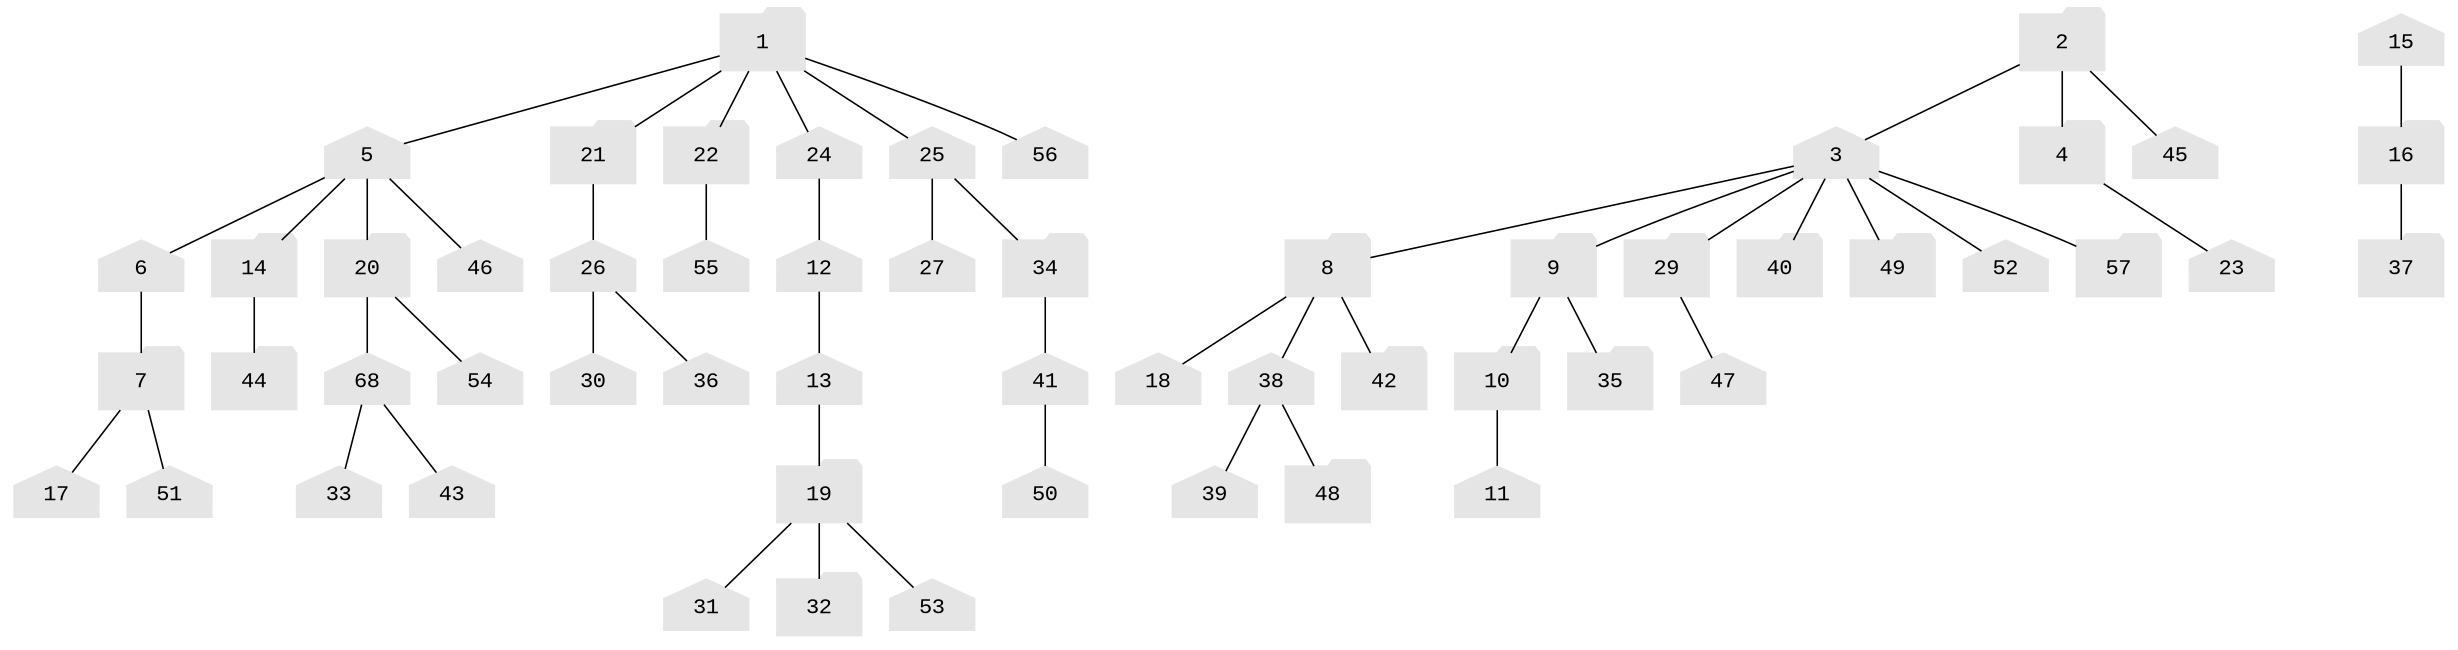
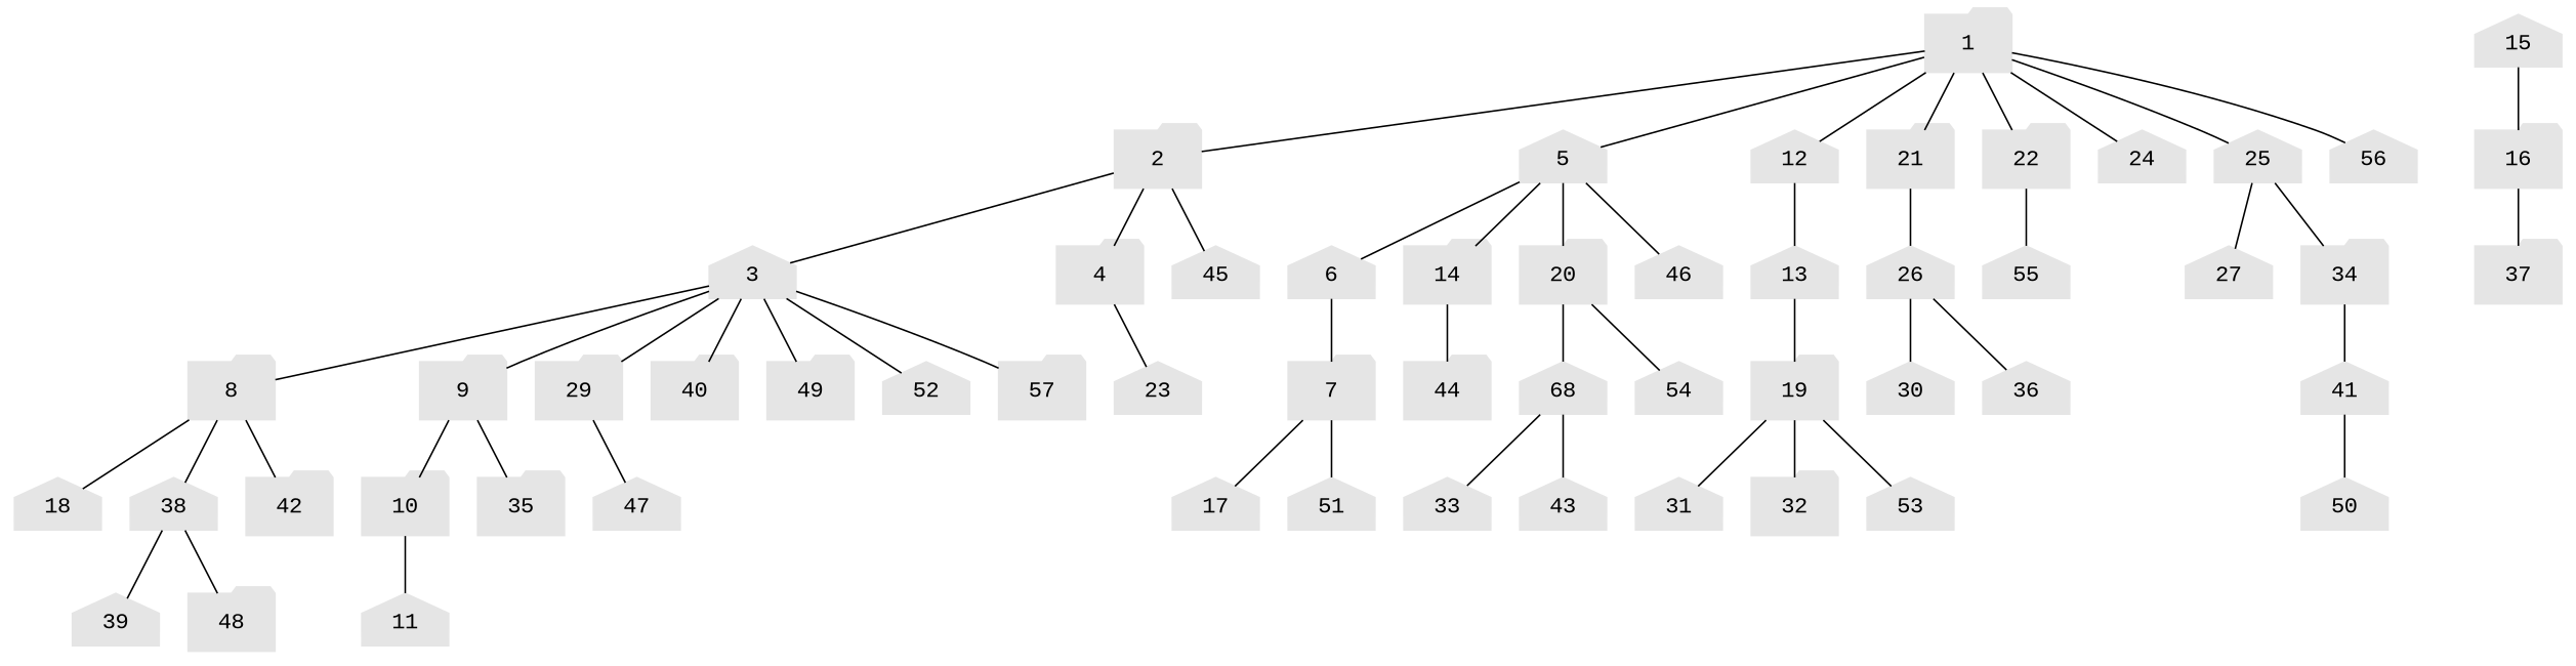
  graph {
    fontname="Liberation Mono"
    node [color=gray90 fontname="Liberation Mono" shape=house style=filled]
    edge [fontname="Liberation Mono"]
    1 [shape=folder]
    2 [shape=folder]
    5
    12
    21 [shape=folder]
    22 [shape=folder]
    24
    25
    56
    3
    4 [shape=folder]
    45
    6
    14 [shape=folder]
    20 [shape=folder]
    46
    13
    26
    55
    27
    34 [shape=folder]
    8 [shape=folder]
    9 [shape=folder]
    29 [shape=folder]
    40 [shape=folder]
    49 [shape=folder]
    52
    57 [shape=folder]
    23
    18
    38
    42 [shape=folder]
    10 [shape=folder]
    35 [shape=folder]
    47
    7 [shape=folder]
    44 [shape=folder]
    n38 [label=68]
    54
    17
    51
    39
    48 [shape=folder]
    11
    19 [shape=folder]
    16 [shape=folder]
    15
    31
    32 [shape=folder]
    53
    37 [shape=folder]
    33
    43
    30
    36
    41
    50
+   1 -- 2
    1 -- 5
-   24 -- 12
+   1 -- 12
    1 -- 21
    1 -- 22
    1 -- 24
    1 -- 25
    1 -- 56
    2 -- 3
    2 -- 4
    2 -- 45
    5 -- 6
    5 -- 14
    5 -- 20
    5 -- 46
    12 -- 13
    21 -- 26
    22 -- 55
    25 -- 27
    25 -- 34
    3 -- 8
    3 -- 9
    3 -- 29
    3 -- 40
    3 -- 49
    3 -- 52
    3 -- 57
    4 -- 23
    6 -- 7
    14 -- 44
    20 -- n38
    20 -- 54
    13 -- 19
    26 -- 30
    26 -- 36
    34 -- 41
    8 -- 18
    8 -- 38
    8 -- 42
    9 -- 10
    9 -- 35
    29 -- 47
    38 -- 39
    38 -- 48
    10 -- 11
    7 -- 17
    7 -- 51
    n38 -- 33
    n38 -- 43
    19 -- 31
    19 -- 32
    19 -- 53
    16 -- 37
    15 -- 16
    41 -- 50
  }
